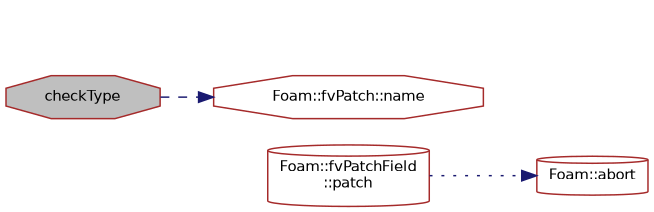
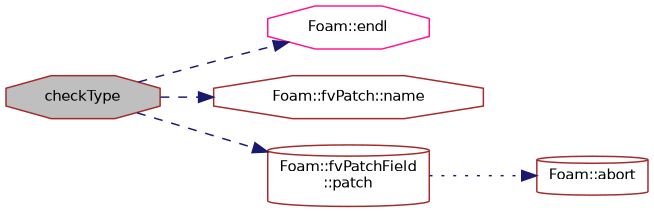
  digraph {
    rankdir=LR
    node [color=brown fontname=Helvetica fontsize=10 shape=octagon]
    edge [color=midnightblue fontname=Helvetica fontsize=10 labelfontname=Helvetica labelfontsize=10 style=dashed]
    n1 [fillcolor=grey75 fontcolor=black height=0.2 label=checkType style=filled width=0.4]
+   n2 [color=deeppink height=0.2 label="Foam::endl" width=0.4]
    n3 [height=0.2 label="Foam::fvPatch::name" width=0.4]
    n4 [height=0.2 label="Foam::fvPatchField\l::patch" shape=cylinder width=0.4]
    n5 [height=0.2 label="Foam::abort" shape=cylinder width=0.4]
+   n1 -> n2
    n1 -> n3
+   n1 -> n4
    n4 -> n5 [style=dotted]
  }
